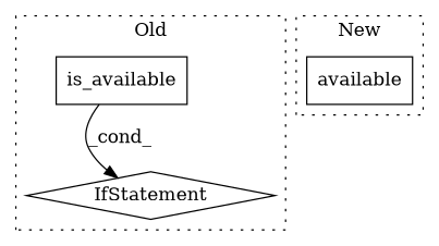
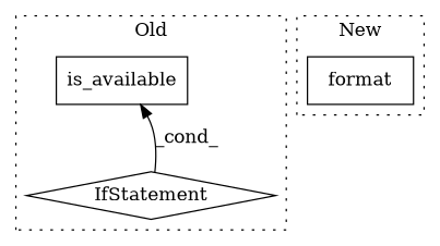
  digraph {
    node [a=32 shape=box]
    n1 [l=14 label=is_available s=1227]
    n2 [a=25 l="4,2" label=IfStatement s="1206,1241" shape=diamond]
-   n3 [l="7,1" label=available s="1438,1469"]
+   n3 [l="7,1" label=format s="1438,1469"]
    subgraph cluster_1 {
      label=Old
      style=dotted
      n1
      n2
    }
    subgraph cluster_2 {
      label=New
      style=dotted
      n3
    }
-   n1 -> n2 [label=_cond_]
+   n2 -> n1 [label=_cond_]
  }
